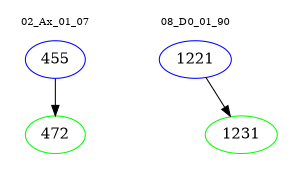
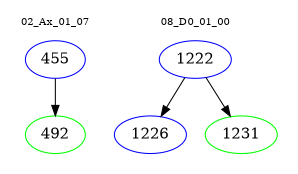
  digraph {
    node [color=blue]
    edge [color=black]
    n1 [label=455]
-   n2 [color=green label=472]
-   n3 [label=1221]
+   n2 [color=green label=492]
+   n3 [label=1222]
+   n4 [label=1226]
    n5 [color=green label=1231]
    subgraph cluster_1 {
      color=white
      fontsize=10
      label="02_Ax_01_07"
      n1
      n2
    }
    subgraph cluster_2 {
      color=white
      fontsize=10
-     label="08_D0_01_90"
+     label="08_D0_01_00"
      n3
+     n4
      n5
    }
    n1 -> n2
+   n3 -> n4
    n3 -> n5
  }
